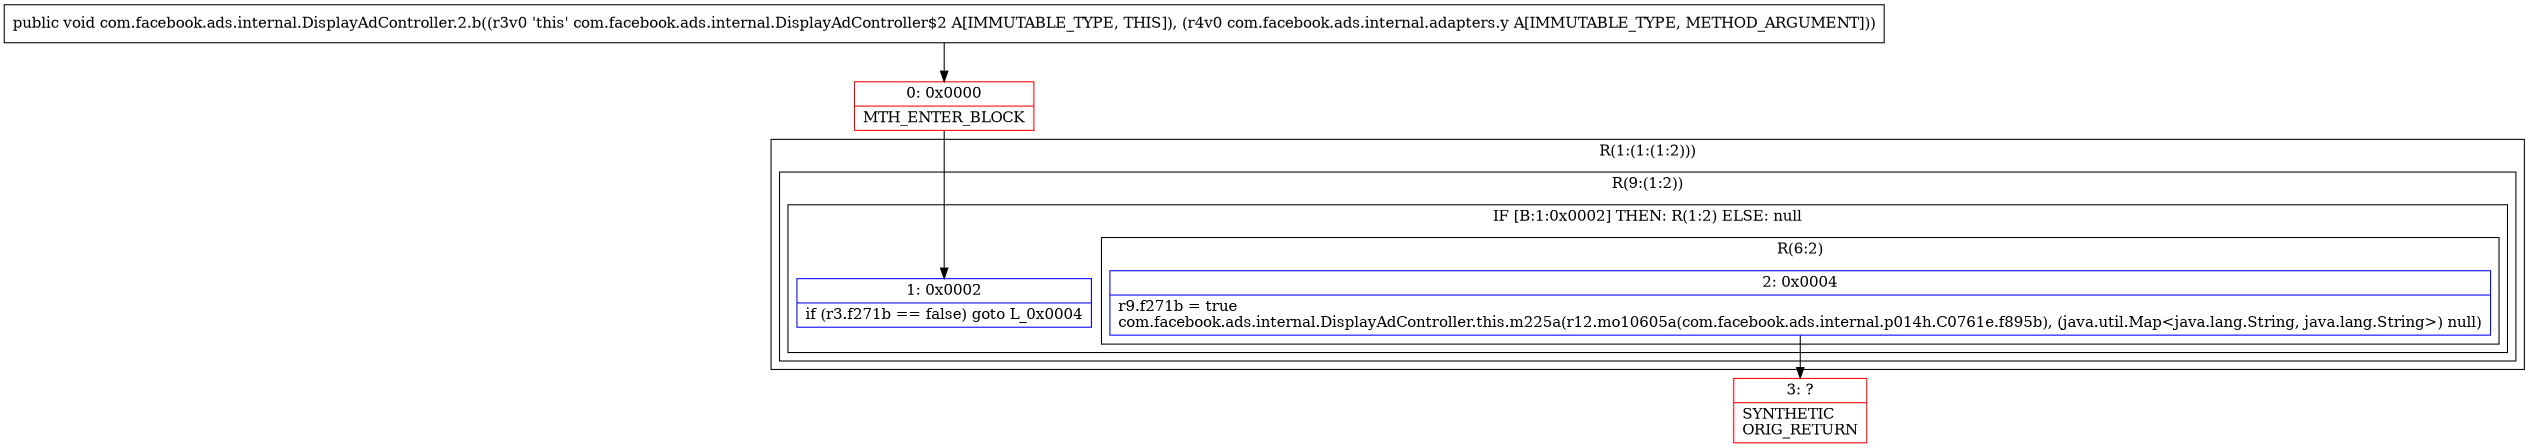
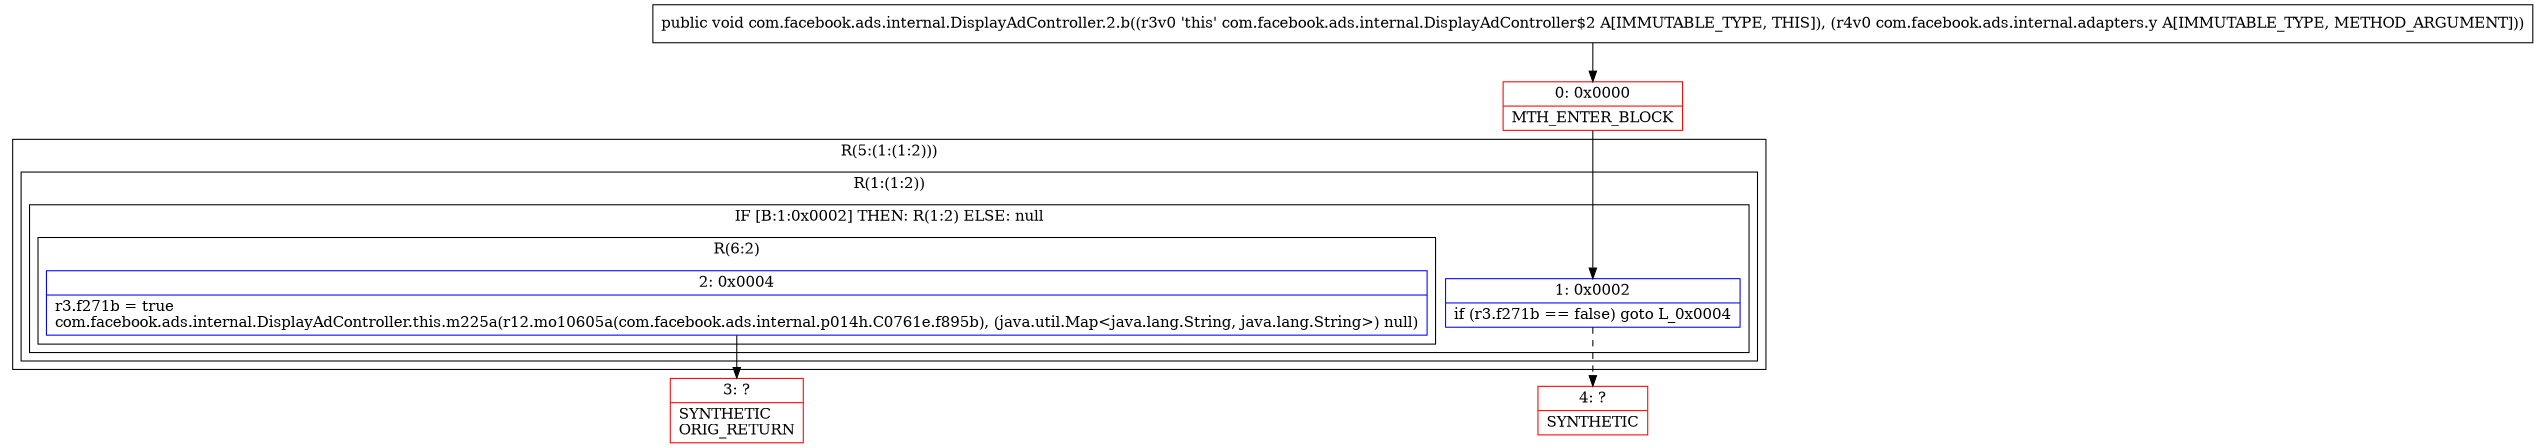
  digraph {
    node [color=red shape=record]
-   n1 [color=blue label="{2\:\ 0x0004|r9.f271b = true\lcom.facebook.ads.internal.DisplayAdController.this.m225a(r12.mo10605a(com.facebook.ads.internal.p014h.C0761e.f895b), (java.util.Map\<java.lang.String, java.lang.String\>) null)\l}"]
+   n1 [color=blue label="{2\:\ 0x0004|r3.f271b = true\lcom.facebook.ads.internal.DisplayAdController.this.m225a(r12.mo10605a(com.facebook.ads.internal.p014h.C0761e.f895b), (java.util.Map\<java.lang.String, java.lang.String\>) null)\l}"]
    n2 [color=blue label="{1\:\ 0x0002|if (r3.f271b == false) goto L_0x0004\l}"]
    n3 [label="{3\:\ ?|SYNTHETIC\lORIG_RETURN\l}"]
+   n4 [label="{4\:\ ?|SYNTHETIC\l}"]
    n5 [label="{0\:\ 0x0000|MTH_ENTER_BLOCK\l}"]
    n6 [label="{public void com.facebook.ads.internal.DisplayAdController.2.b((r3v0 'this' com.facebook.ads.internal.DisplayAdController$2 A[IMMUTABLE_TYPE, THIS]), (r4v0 com.facebook.ads.internal.adapters.y A[IMMUTABLE_TYPE, METHOD_ARGUMENT])) }" color=""]
    subgraph cluster_1 {
-     label="R(1:(1:(1:2)))"
+     label="R(5:(1:(1:2)))"
      subgraph cluster_2 {
-       label="R(9:(1:2))"
+       label="R(1:(1:2))"
        subgraph cluster_3 {
          label="IF [B:1:0x0002] THEN: R(1:2) ELSE: null"
          n2
          subgraph cluster_4 {
            label="R(6:2)"
            n1
          }
        }
      }
    }
    n1 -> n3
+   n2 -> n4 [style=dashed]
    n5 -> n2
    n6 -> n5
  }
